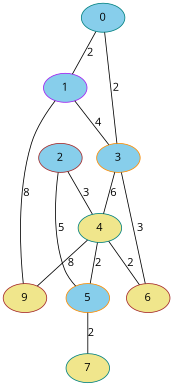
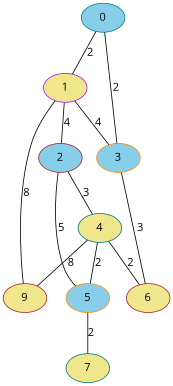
  graph {
    fontname="Open Sans"
    node [color=teal fillcolor=khaki fontname="Open Sans" style=filled weight=1]
    edge [fontname="Open Sans"]
    0 [fillcolor=skyblue]
-   1 [color=purple fillcolor=skyblue weight=2]
+   1 [color=purple weight=2]
    3 [color=darkorange fillcolor=skyblue]
    2 [color=brown fillcolor=skyblue]
    9 [color=brown weight=4]
    4
    6 [color=brown]
    5 [color=darkorange fillcolor=skyblue]
    7
    0 -- 1 [label=2]
    0 -- 3 [label=2]
    1 -- 3 [label=4]
+   1 -- 2 [label=4]
    1 -- 9 [label=8]
-   3 -- 4 [label=6]
    3 -- 6 [label=3]
    2 -- 4 [label=3]
    2 -- 5 [label=5]
    4 -- 9 [label=8]
    4 -- 6 [label=2]
    4 -- 5 [label=2]
    5 -- 7 [label=2]
  }
